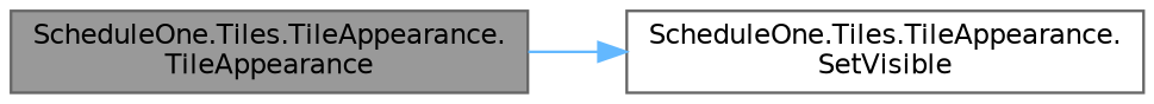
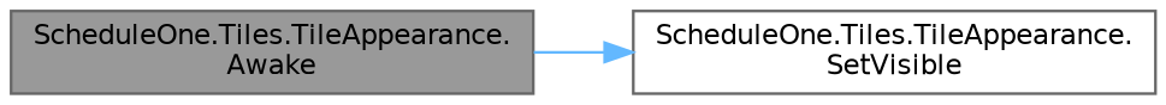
  digraph {
    rankdir=LR
    node [fontname=Helvetica fontsize=10 shape=box style=filled]
-   n1 [color=gray40 fillcolor=grey60 fontcolor=black height=0.2 label="ScheduleOne.Tiles.TileAppearance.\lTileAppearance" width=0.4]
+   n1 [color=gray40 fillcolor=grey60 fontcolor=black height=0.2 label="ScheduleOne.Tiles.TileAppearance.\lAwake" width=0.4]
    n2 [color=grey40 fillcolor=white height=0.2 label="ScheduleOne.Tiles.TileAppearance.\lSetVisible" width=0.4]
    n1 -> n2 [color=steelblue1 fontname=Helvetica fontsize=10 labelfontname=Helvetica labelfontsize=10 style=solid]
  }
